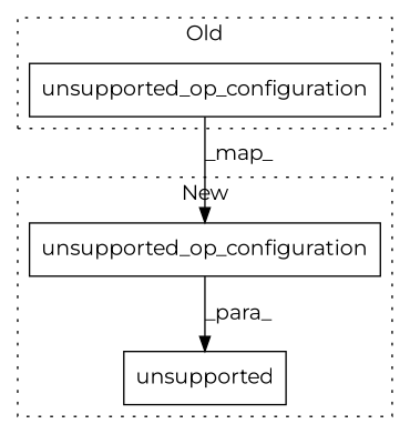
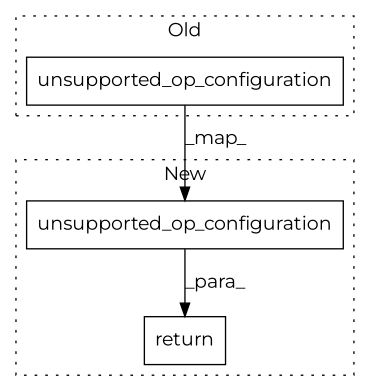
  digraph {
    fontname=Montserrat
    node [a=32 l="29,1" shape=box fontname=Montserrat]
    edge [fontname=Montserrat]
    n1 [label=unsupported_op_configuration s="17818,17908"]
-   n2 [a=41 l=7 label=unsupported s=17807]
+   n2 [a=41 l=7 label=return s=17807]
    n3 [label=unsupported_op_configuration s="17741,17831"]
    subgraph cluster_1 {
      label=New
      style=dotted
      n1
      n2
    }
    subgraph cluster_2 {
      label=Old
      style=dotted
      n3
    }
    n1 -> n2 [label=_para_]
    n3 -> n1 [label=_map_]
  }
